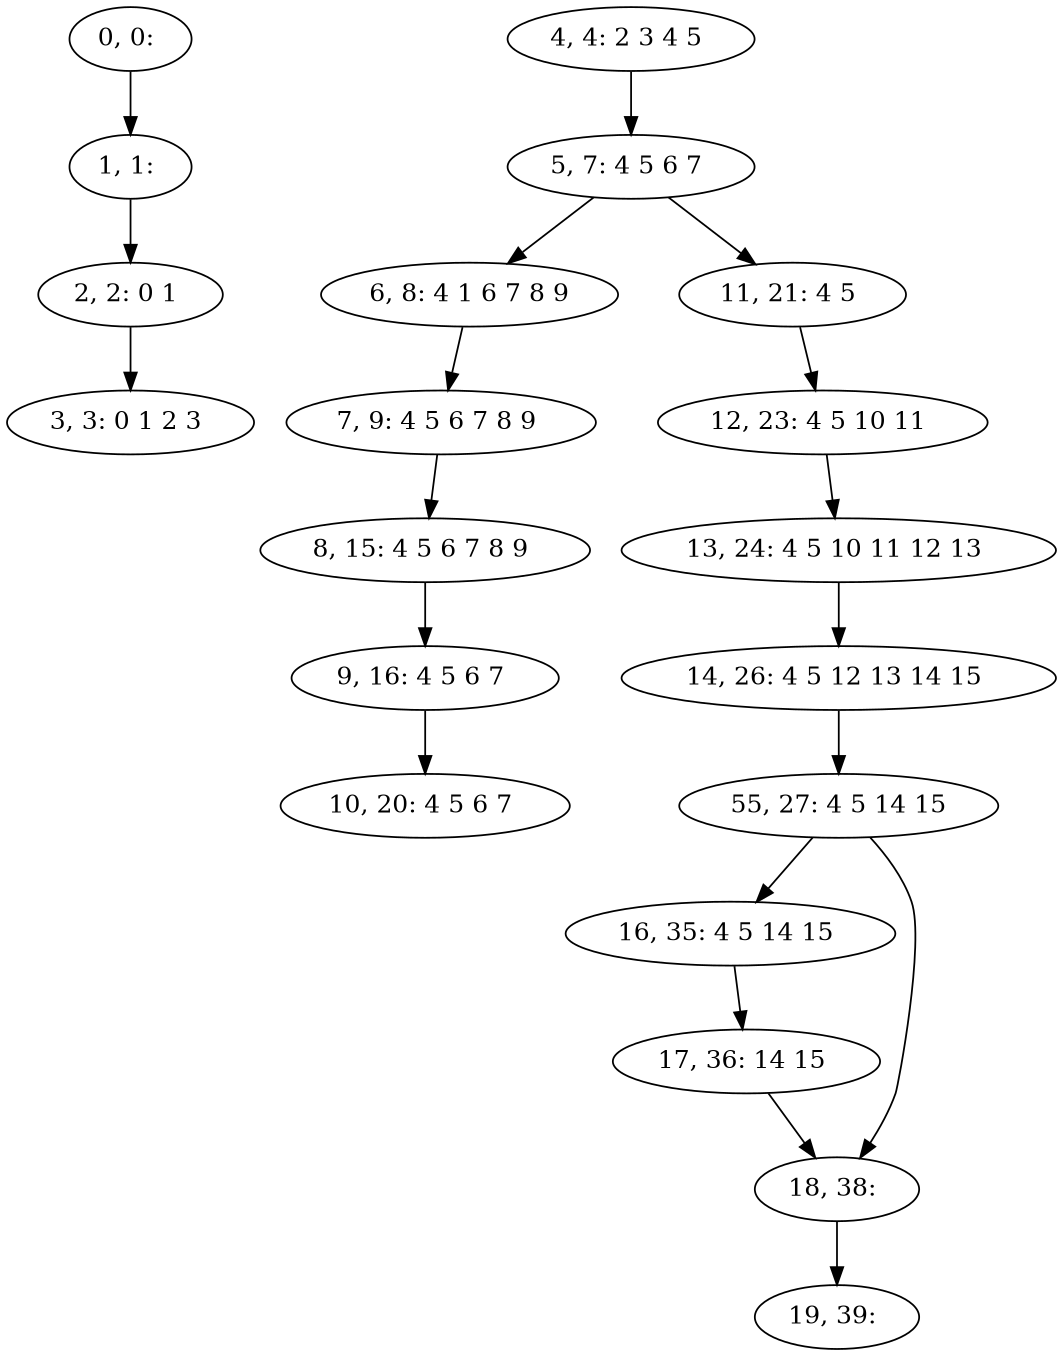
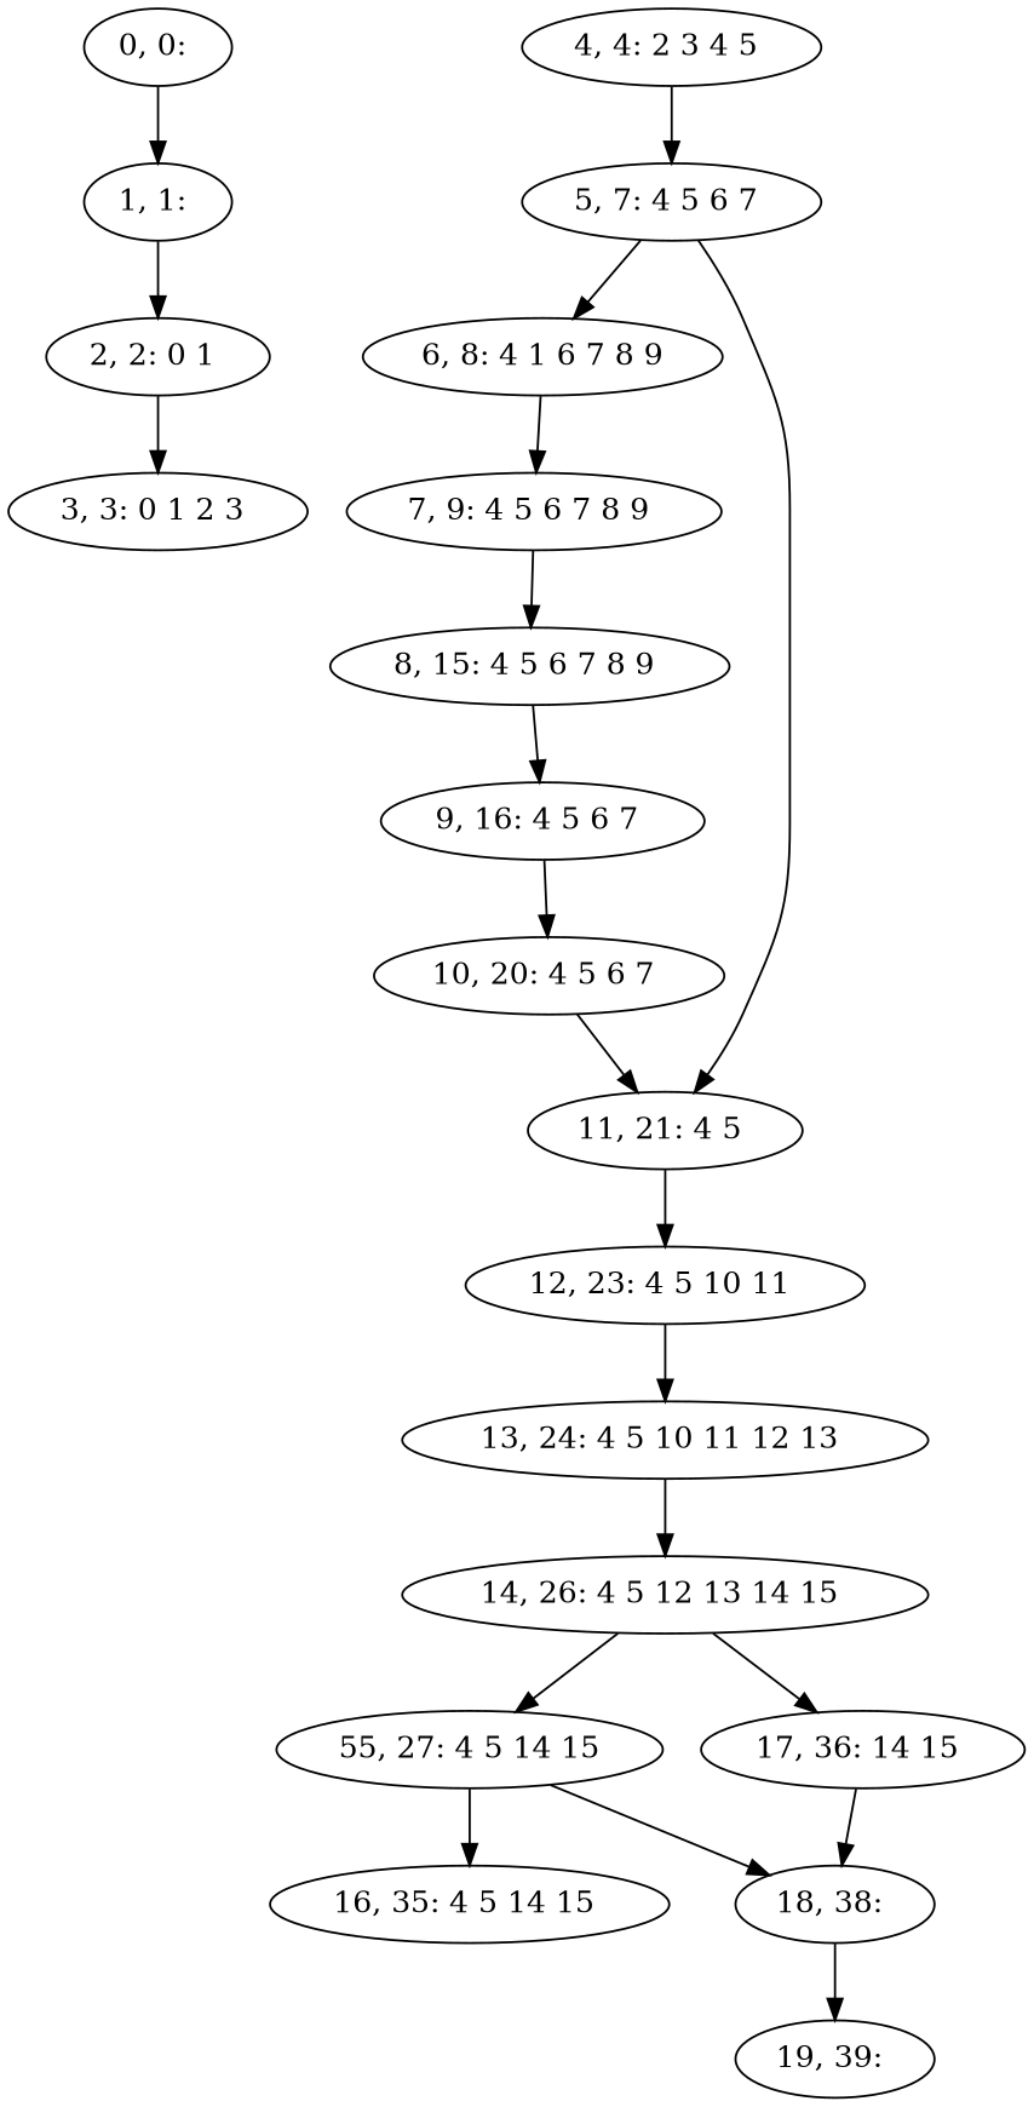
  digraph {
    n1 [label="0, 0: "]
    n2 [label="1, 1: "]
    n3 [label="2, 2: 0 1 "]
    n4 [label="3, 3: 0 1 2 3 "]
    n5 [label="4, 4: 2 3 4 5 "]
    n6 [label="5, 7: 4 5 6 7 "]
    n7 [label="6, 8: 4 1 6 7 8 9"]
    n8 [label="11, 21: 4 5 "]
    n9 [label="7, 9: 4 5 6 7 8 9 "]
    n10 [label="8, 15: 4 5 6 7 8 9 "]
    n11 [label="9, 16: 4 5 6 7 "]
    n12 [label="12, 23: 4 5 10 11 "]
    n13 [label="10, 20: 4 5 6 7 "]
    n14 [label="13, 24: 4 5 10 11 12 13 "]
    n15 [label="14, 26: 4 5 12 13 14 15 "]
    n16 [label="55, 27: 4 5 14 15"]
    n17 [label="16, 35: 4 5 14 15 "]
    n18 [label="18, 38: "]
    n19 [label="17, 36: 14 15 "]
    n20 [label="19, 39: "]
    n1 -> n2
    n2 -> n3
    n3 -> n4
    n5 -> n6
    n6 -> n7
    n6 -> n8
    n7 -> n9
    n8 -> n12
    n9 -> n10
    n10 -> n11
    n11 -> n13
    n12 -> n14
+   n13 -> n8
    n14 -> n15
    n15 -> n16
    n16 -> n17
    n16 -> n18
-   n17 -> n19
+   n15 -> n19
    n18 -> n20
    n19 -> n18
  }
